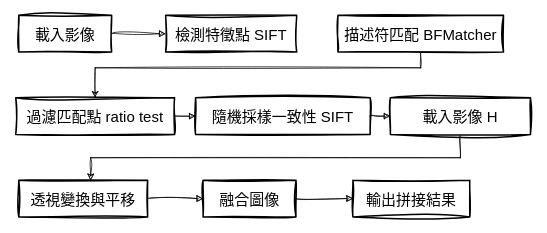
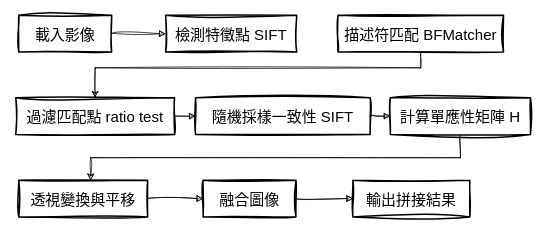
  <mxCell id="0" />
  <mxCell id="1" parent="0" />
  <mxCell id="2" value="載入影像" style="whiteSpace=wrap;strokeWidth=2;fontSize=20;sketch=1;curveFitting=1;jiggle=2;labelBackgroundColor=none;" vertex="1" parent="1"><mxGeometry x="24" y="20" width="124" height="49" as="geometry" /></mxCell>
  <mxCell id="3" value="檢測特徵點 SIFT" style="whiteSpace=wrap;strokeWidth=2;fontSize=20;sketch=1;curveFitting=1;jiggle=2;labelBackgroundColor=none;" vertex="1" parent="1"><mxGeometry x="220" y="20" width="175" height="49" as="geometry" /></mxCell>
  <mxCell id="4" value="" style="edgeStyle=orthogonalEdgeStyle;rounded=0;sketch=1;hachureGap=4;jiggle=2;curveFitting=1;orthogonalLoop=1;jettySize=auto;html=1;fontFamily=Architects Daughter;fontSource=https%3A%2F%2Ffonts.googleapis.com%2Fcss%3Ffamily%3DArchitects%2BDaughter;" edge="1" parent="1" source="5" target="6"><mxGeometry relative="1" as="geometry"><Array as="points"><mxPoint x="561" y="90" /><mxPoint x="126" y="90" /></Array></mxGeometry></mxCell>
  <mxCell id="5" value="描述符匹配 BFMatcher" style="whiteSpace=wrap;strokeWidth=2;fontSize=20;sketch=1;curveFitting=1;jiggle=2;labelBackgroundColor=none;" vertex="1" parent="1"><mxGeometry x="450" y="20" width="221" height="49" as="geometry" /></mxCell>
  <mxCell id="6" value="過濾匹配點 ratio test" style="whiteSpace=wrap;strokeWidth=2;fontSize=20;sketch=1;curveFitting=1;jiggle=2;labelBackgroundColor=none;" vertex="1" parent="1"><mxGeometry x="20" y="130" width="212" height="49" as="geometry" /></mxCell>
  <mxCell id="7" value="隨機採樣一致性 SIFT" style="whiteSpace=wrap;strokeWidth=2;fontSize=20;sketch=1;curveFitting=1;jiggle=2;labelBackgroundColor=none;" vertex="1" parent="1"><mxGeometry x="260" y="130" width="233" height="49" as="geometry" /></mxCell>
  <mxCell id="8" value="" style="edgeStyle=orthogonalEdgeStyle;rounded=0;sketch=1;hachureGap=4;jiggle=2;curveFitting=1;orthogonalLoop=1;jettySize=auto;html=1;fontFamily=Architects Daughter;fontSource=https%3A%2F%2Ffonts.googleapis.com%2Fcss%3Ffamily%3DArchitects%2BDaughter;entryX=0.558;entryY=0;entryDx=0;entryDy=0;entryPerimeter=0;" edge="1" parent="1" source="9" target="10"><mxGeometry relative="1" as="geometry"><Array as="points"><mxPoint x="614" y="210" /><mxPoint x="120" y="210" /></Array></mxGeometry></mxCell>
- <mxCell id="9" value="載入影像 H" style="whiteSpace=wrap;strokeWidth=2;fontSize=20;sketch=1;curveFitting=1;jiggle=2;labelBackgroundColor=none;" vertex="1" parent="1"><mxGeometry x="520" y="130" width="187" height="49" as="geometry" /></mxCell>
+ <mxCell id="9" value="計算單應性矩陣 H" style="whiteSpace=wrap;strokeWidth=2;fontSize=20;sketch=1;curveFitting=1;jiggle=2;labelBackgroundColor=none;" vertex="1" parent="1"><mxGeometry x="520" y="130" width="187" height="49" as="geometry" /></mxCell>
  <mxCell id="10" value="透視變換與平移" style="whiteSpace=wrap;strokeWidth=2;fontSize=20;sketch=1;curveFitting=1;jiggle=2;labelBackgroundColor=none;" vertex="1" parent="1"><mxGeometry x="24" y="240" width="172" height="49" as="geometry" /></mxCell>
  <mxCell id="11" value="融合圖像" style="whiteSpace=wrap;strokeWidth=2;fontSize=20;sketch=1;curveFitting=1;jiggle=2;labelBackgroundColor=none;" vertex="1" parent="1"><mxGeometry x="270" y="240" width="124" height="49" as="geometry" /></mxCell>
  <mxCell id="12" value="輸出拼接結果" style="whiteSpace=wrap;strokeWidth=2;fontSize=20;sketch=1;curveFitting=1;jiggle=2;labelBackgroundColor=none;" vertex="1" parent="1"><mxGeometry x="470" y="240" width="156" height="49" as="geometry" /></mxCell>
  <mxCell id="13" value="" style="curved=1;startArrow=none;endArrow=block;exitX=1;exitY=0.5;entryX=0;entryY=0.5;rounded=0;fontSize=20;sketch=1;curveFitting=1;jiggle=2;labelBackgroundColor=none;fontColor=default;exitDx=0;exitDy=0;entryDx=0;entryDy=0;" edge="1" parent="1" source="2" target="3"><mxGeometry relative="1" as="geometry"><Array as="points" /></mxGeometry></mxCell>
  <mxCell id="14" value="" style="curved=1;startArrow=none;endArrow=block;exitX=1;exitY=0.5;entryX=0;entryY=0.5;rounded=0;fontSize=20;sketch=1;curveFitting=1;jiggle=2;labelBackgroundColor=none;fontColor=default;exitDx=0;exitDy=0;entryDx=0;entryDy=0;" edge="1" parent="1" source="6" target="7"><mxGeometry relative="1" as="geometry"><Array as="points" /></mxGeometry></mxCell>
  <mxCell id="15" value="" style="curved=1;startArrow=none;endArrow=block;exitX=1;exitY=0.5;entryX=0;entryY=0.5;rounded=0;fontSize=20;sketch=1;curveFitting=1;jiggle=2;labelBackgroundColor=none;fontColor=default;exitDx=0;exitDy=0;entryDx=0;entryDy=0;" edge="1" parent="1" source="7" target="9"><mxGeometry relative="1" as="geometry"><Array as="points" /></mxGeometry></mxCell>
  <mxCell id="16" value="" style="curved=1;startArrow=none;endArrow=block;exitX=1;exitY=0.5;entryX=0;entryY=0.5;rounded=0;fontSize=20;sketch=1;curveFitting=1;jiggle=2;labelBackgroundColor=none;fontColor=default;exitDx=0;exitDy=0;entryDx=0;entryDy=0;" edge="1" parent="1" source="10" target="11"><mxGeometry relative="1" as="geometry"><Array as="points" /></mxGeometry></mxCell>
  <mxCell id="17" value="" style="curved=1;startArrow=none;endArrow=block;exitX=1;exitY=0.5;entryX=0;entryY=0.5;rounded=0;fontSize=20;sketch=1;curveFitting=1;jiggle=2;labelBackgroundColor=none;fontColor=default;exitDx=0;exitDy=0;entryDx=0;entryDy=0;" edge="1" parent="1" source="11" target="12"><mxGeometry relative="1" as="geometry"><Array as="points" /></mxGeometry></mxCell>
